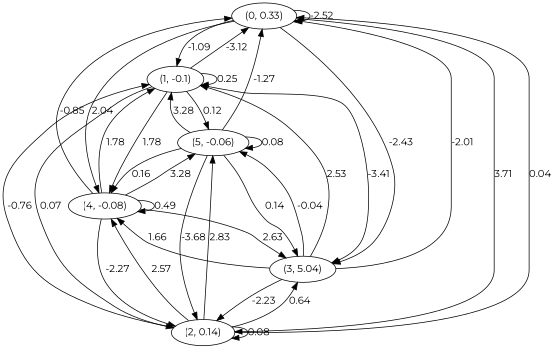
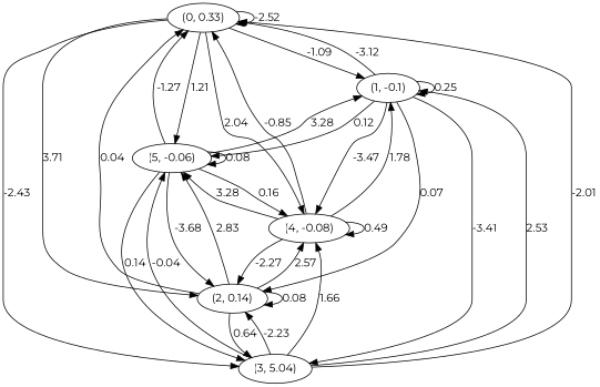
  digraph {
    fontname=Montserrat
    node [fontname=Montserrat]
    edge [fontname=Montserrat]
    n1 [label="(0, 0.33)"]
    n2 [label="(1, -0.1)"]
    n3 [label="(2, 0.14)"]
    n4 [label="(3, 5.04)"]
    n5 [label="(4, -0.08)"]
    n6 [label="(5, -0.06)"]
    n1 -> n1 [label=-2.52]
    n1 -> n2 [label=-1.09]
    n1 -> n3 [label=3.71]
    n1 -> n4 [label=-2.43]
    n1 -> n5 [label=2.04]
+   n1 -> n6 [label=1.21]
    n2 -> n1 [label=-3.12]
    n2 -> n2 [label=0.25]
    n2 -> n3 [label=0.07]
    n2 -> n4 [label=-3.41]
-   n2 -> n5 [label=1.78]
+   n2 -> n5 [label=-3.47]
    n2 -> n6 [label=0.12]
    n3 -> n1 [label=0.04]
-   n3 -> n2 [label=-0.76]
    n3 -> n3 [label=0.08]
    n3 -> n4 [label=0.64]
    n3 -> n5 [label=2.57]
    n3 -> n6 [label=2.83]
    n4 -> n1 [label=-2.01]
    n4 -> n2 [label=2.53]
    n4 -> n3 [label=-2.23]
    n4 -> n5 [label=1.66]
    n4 -> n6 [label=-0.04]
    n5 -> n1 [label=-0.85]
    n5 -> n2 [label=1.78]
    n5 -> n3 [label=-2.27]
-   n5 -> n4 [label=2.63]
    n5 -> n5 [label=0.49]
    n5 -> n6 [label=3.28]
    n6 -> n1 [label=-1.27]
    n6 -> n2 [label=3.28]
    n6 -> n3 [label=-3.68]
    n6 -> n4 [label=0.14]
    n6 -> n5 [label=0.16]
    n6 -> n6 [label=0.08]
  }
